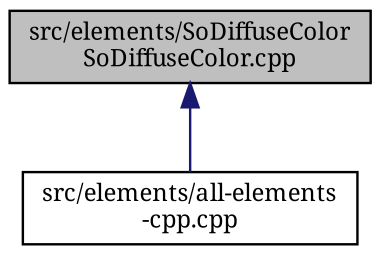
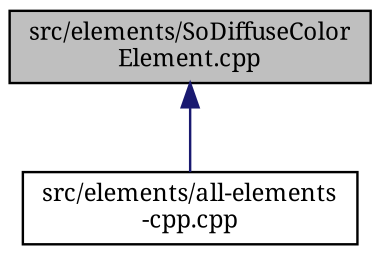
  digraph {
    fontname="Noto Serif"
    node [color=black fontname="Noto Serif" fontsize=10 shape=record style=filled]
-   n1 [fillcolor=grey75 fontcolor=black height=0.2 label="src/elements/SoDiffuseColor\lSoDiffuseColor.cpp" width=0.4]
+   n1 [fillcolor=grey75 fontcolor=black height=0.2 label="src/elements/SoDiffuseColor\lElement.cpp" width=0.4]
    n2 [fillcolor=white height=0.2 label="src/elements/all-elements\l-cpp.cpp" width=0.4]
    n1 -> n2 [color=midnightblue dir=back fontname="Noto Serif" fontsize=10 labelfontname=Helvetica labelfontsize=10 style=solid]
  }
